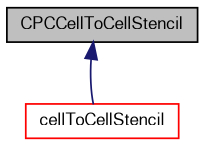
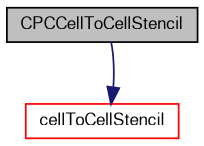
  digraph {
    node [fontname=FreeSans fontsize=10 shape=record]
    n1 [color=black fillcolor=grey75 fontcolor=black height=0.2 label=CPCCellToCellStencil style=filled width=0.4]
    n2 [color=red height=0.2 label=cellToCellStencil width=0.4]
-   n1 -> n2 [color=midnightblue dir=back fontname=FreeSans fontsize=10 labelfontname=FreeSans labelfontsize=10 style=solid]
+   n2 -> n1 [color=midnightblue dir=back fontname=FreeSans fontsize=10 labelfontname=FreeSans labelfontsize=10 style=solid]
  }
